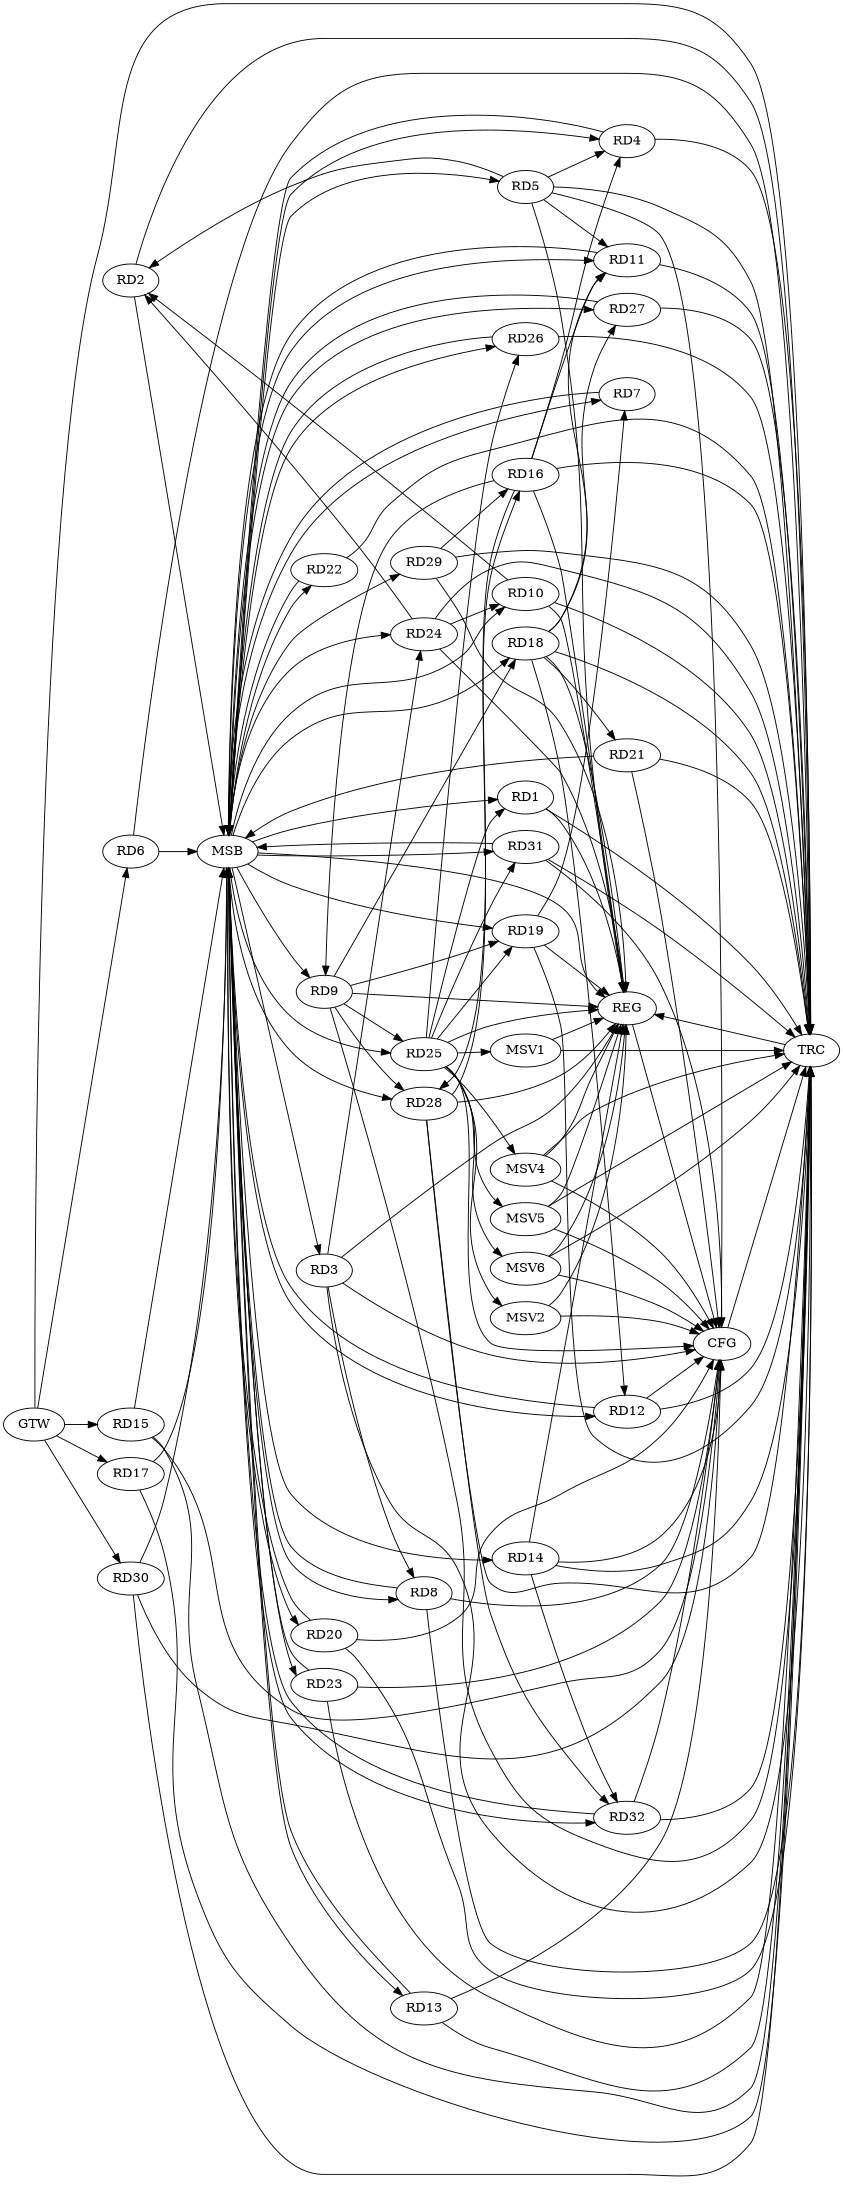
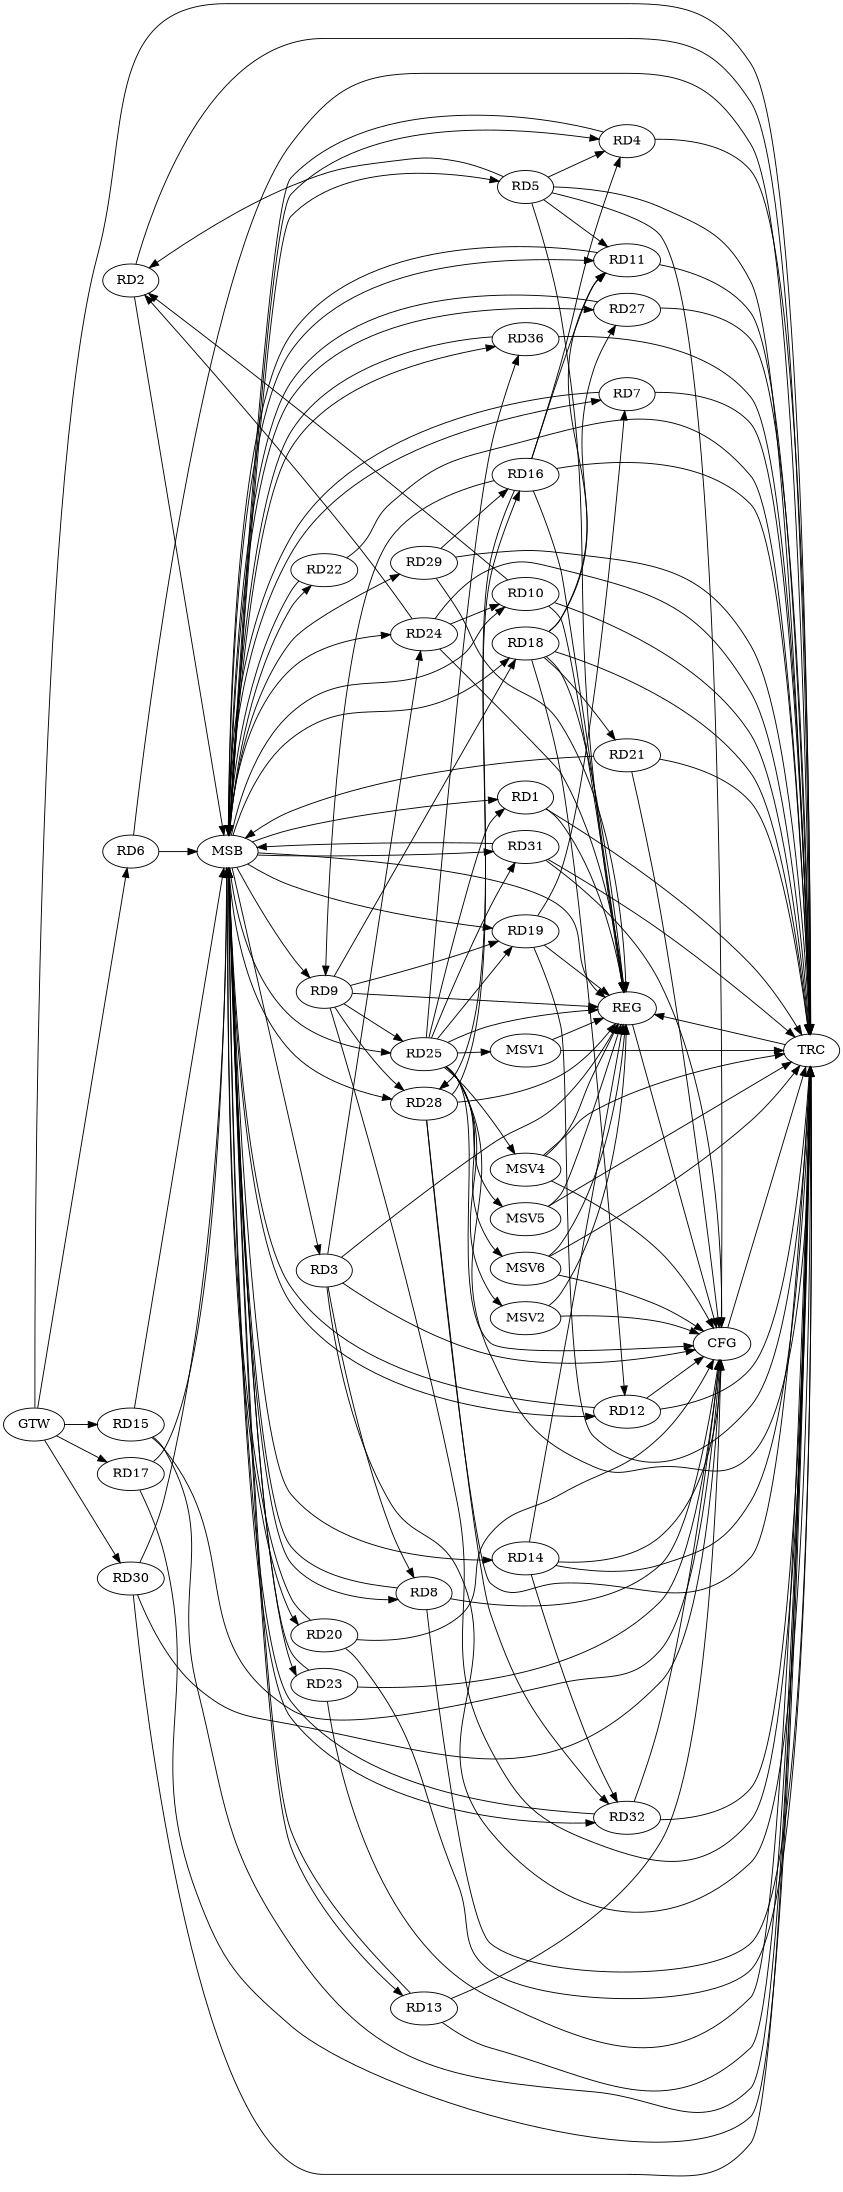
  strict digraph {
    rankdir=LR
    n1 [label=RD1]
    n2 [label=REG]
    n3 [label=TRC]
    n4 [label=CFG]
    n5 [label=RD2]
    n6 [label=MSB]
    n7 [label=RD3]
    n8 [label=RD8]
    n9 [label=RD24]
    n10 [label=RD4]
    n11 [label=RD5]
    n12 [label=RD11]
    n13 [label=RD7]
    n14 [label=RD9]
    n15 [label=RD18]
    n16 [label=RD19]
    n17 [label=RD25]
    n18 [label=RD28]
    n19 [label=RD10]
    n20 [label=RD12]
    n21 [label=RD13]
    n22 [label=RD14]
    n23 [label=RD32]
    n24 [label=RD27]
    n25 [label=RD20]
    n26 [label=RD22]
    n27 [label=RD23]
-   n28 [label=RD26]
+   n28 [label=RD36]
    n29 [label=RD31]
    n30 [label=RD29]
    n31 [label=RD6]
    n32 [label=RD21]
    n33 [label=MSV1]
    n34 [label=MSV2]
    n35 [label=MSV4]
    n36 [label=MSV5]
    n37 [label=MSV6]
    n38 [label=RD16]
    n39 [label=RD15]
    n40 [label=RD17]
    n41 [label=RD30]
    n42 [label=GTW]
    n1 -> n2
    n1 -> n3
    n2 -> n4
    n3 -> n2
    n4 -> n3
    n5 -> n3
    n5 -> n6
    n6 -> n1
    n6 -> n2
    n6 -> n7
    n6 -> n8
    n6 -> n9
    n6 -> n10
    n6 -> n11
    n6 -> n12
    n6 -> n13
    n6 -> n14
    n6 -> n15
    n6 -> n16
    n6 -> n17
    n6 -> n18
    n6 -> n19
    n6 -> n20
    n6 -> n21
    n6 -> n22
    n6 -> n23
    n6 -> n24
    n6 -> n25
    n6 -> n26
    n6 -> n27
    n6 -> n28
    n6 -> n29
    n6 -> n30
    n7 -> n2
    n7 -> n3
    n7 -> n4
    n7 -> n8
    n7 -> n9
    n8 -> n3
    n8 -> n4
    n8 -> n6
    n9 -> n2
    n9 -> n3
    n9 -> n5
    n9 -> n19
    n10 -> n3
    n10 -> n6
    n11 -> n2
    n11 -> n3
    n11 -> n4
    n11 -> n5
    n11 -> n10
    n11 -> n12
    n12 -> n3
    n12 -> n6
+   n13 -> n3
    n13 -> n6
    n14 -> n2
    n14 -> n3
    n14 -> n15
    n14 -> n16
    n14 -> n17
    n14 -> n18
    n15 -> n2
    n15 -> n3
    n15 -> n12
    n15 -> n20
    n15 -> n24
    n15 -> n32
    n16 -> n2
    n16 -> n3
    n16 -> n13
    n17 -> n1
    n17 -> n2
+   n17 -> n3
    n17 -> n4
    n17 -> n16
    n17 -> n28
    n17 -> n29
    n17 -> n33
    n17 -> n34
    n17 -> n35
    n17 -> n36
    n17 -> n37
    n18 -> n2
    n18 -> n3
    n18 -> n23
    n18 -> n38
    n19 -> n2
    n19 -> n3
    n19 -> n5
    n20 -> n3
    n20 -> n4
    n20 -> n6
    n21 -> n3
    n21 -> n4
    n21 -> n6
    n22 -> n2
    n22 -> n3
    n22 -> n4
    n22 -> n23
    n23 -> n3
    n23 -> n4
    n23 -> n6
    n24 -> n3
    n24 -> n6
    n25 -> n3
    n25 -> n4
    n25 -> n6
    n26 -> n3
    n26 -> n6
    n27 -> n3
    n27 -> n4
    n27 -> n6
    n28 -> n3
    n28 -> n6
    n29 -> n3
    n29 -> n4
    n29 -> n6
    n30 -> n2
    n30 -> n3
    n30 -> n38
    n31 -> n3
    n31 -> n6
    n32 -> n3
    n32 -> n4
    n32 -> n6
    n33 -> n2
    n33 -> n3
    n34 -> n2
    n34 -> n4
    n35 -> n2
    n35 -> n3
    n35 -> n4
    n36 -> n2
    n36 -> n3
-   n36 -> n4
    n37 -> n2
    n37 -> n3
    n37 -> n4
    n38 -> n2
    n38 -> n3
    n38 -> n10
    n38 -> n12
    n38 -> n14
    n38 -> n18
    n39 -> n3
    n39 -> n4
    n39 -> n6
    n40 -> n3
    n40 -> n6
    n41 -> n3
    n41 -> n4
    n41 -> n6
    n42 -> n3
    n42 -> n31
    n42 -> n39
    n42 -> n40
    n42 -> n41
  }
